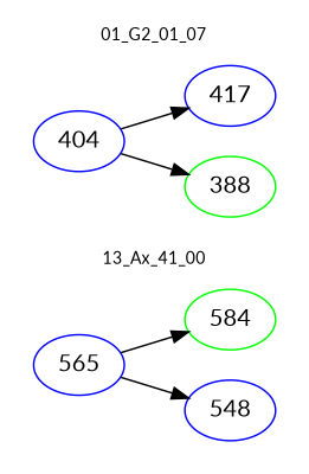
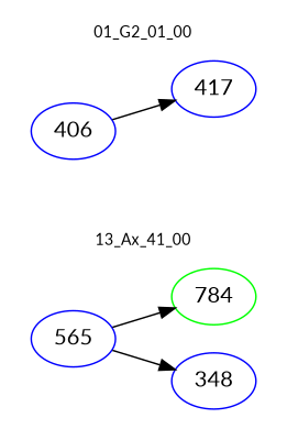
  digraph {
    fontname=Lato
    rankdir=LR
    node [color=blue fontname=Lato]
    edge [color=black fontname=Lato]
    n1 [label=565]
-   n2 [label=548]
-   n3 [color=green label=584]
-   n4 [label=404]
-   n5 [color=green label=388]
+   n2 [label=348]
+   n3 [color=green label=784]
+   n4 [label=406]
    n6 [label=417]
    subgraph cluster_1 {
      color=white
      fontsize=10
      label="13_Ax_41_00"
      n1
      n2
      n3
    }
    subgraph cluster_2 {
      color=white
      fontsize=10
-     label="01_G2_01_07"
+     label="01_G2_01_00"
      n4
-     n5
      n6
    }
    n1 -> n2
    n1 -> n3
-   n4 -> n5
    n4 -> n6
  }
